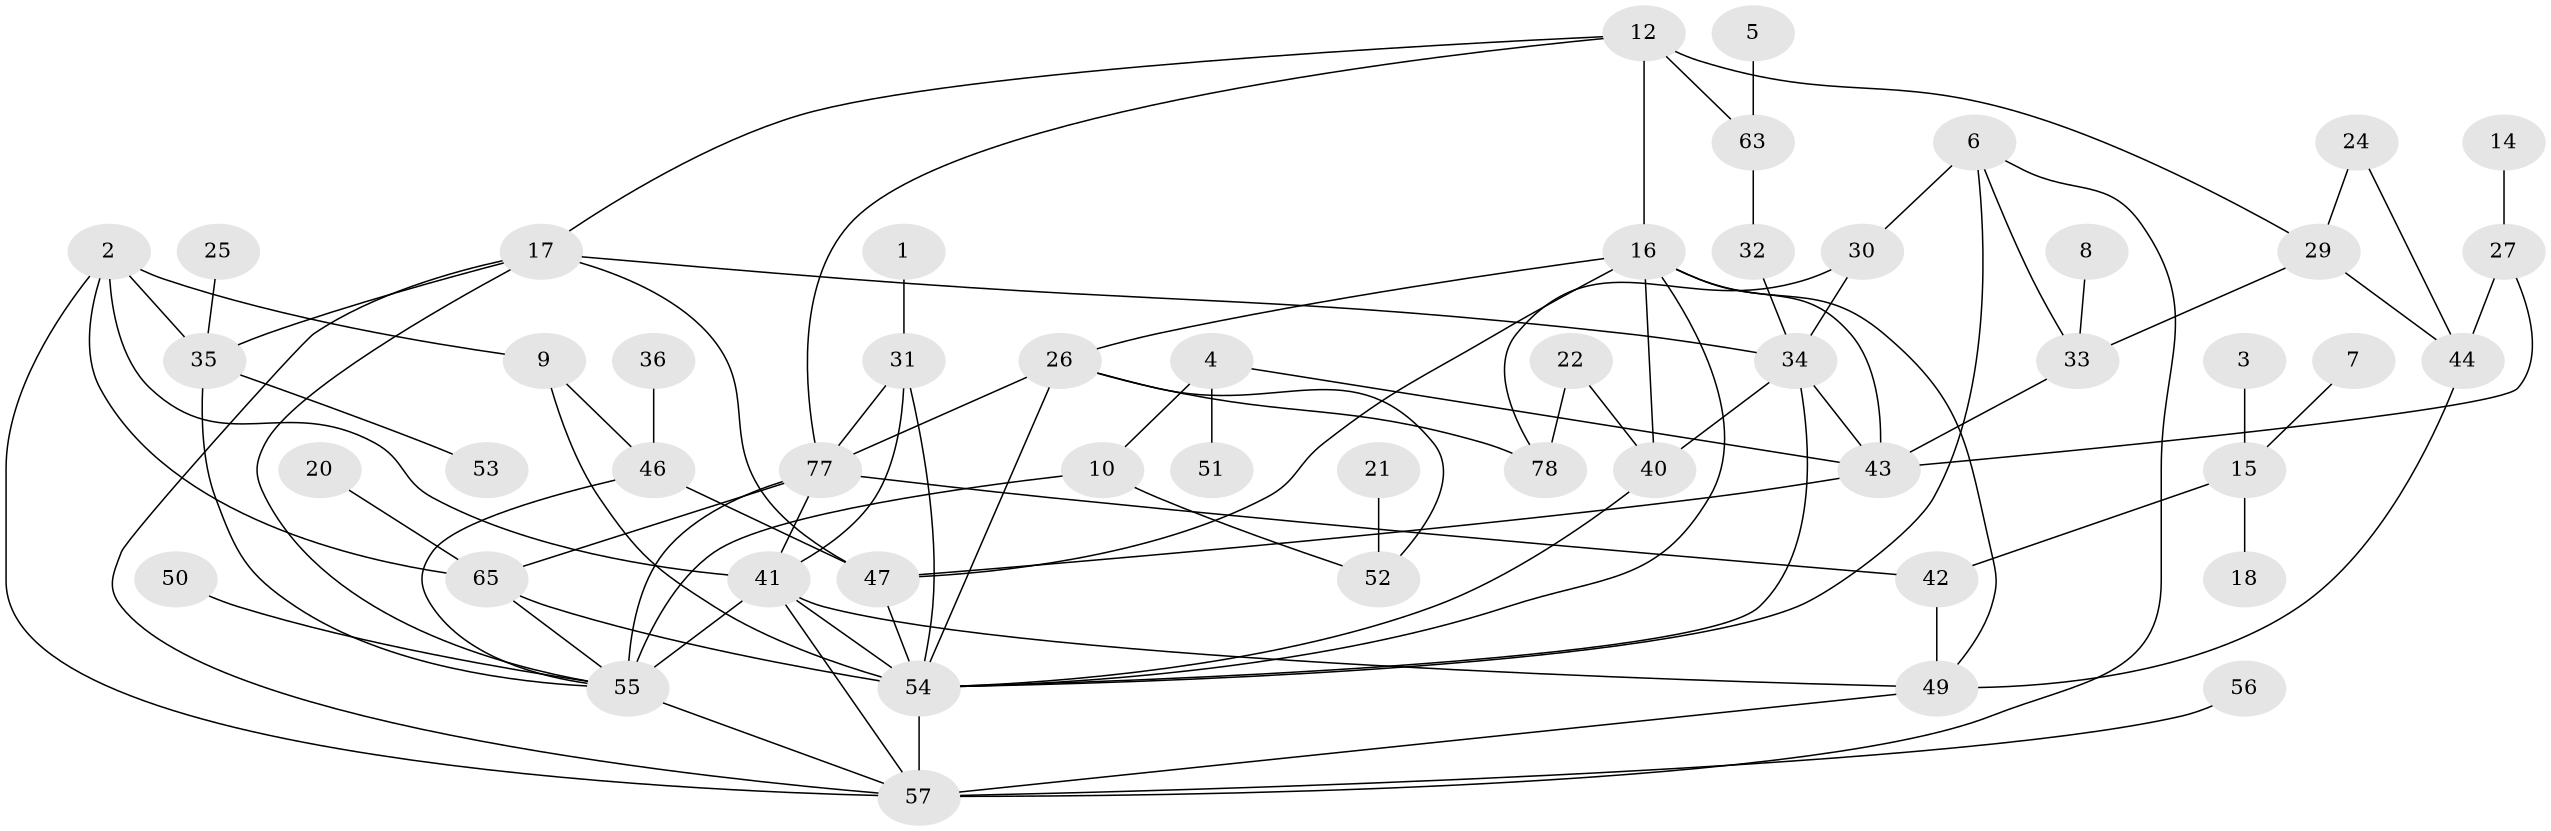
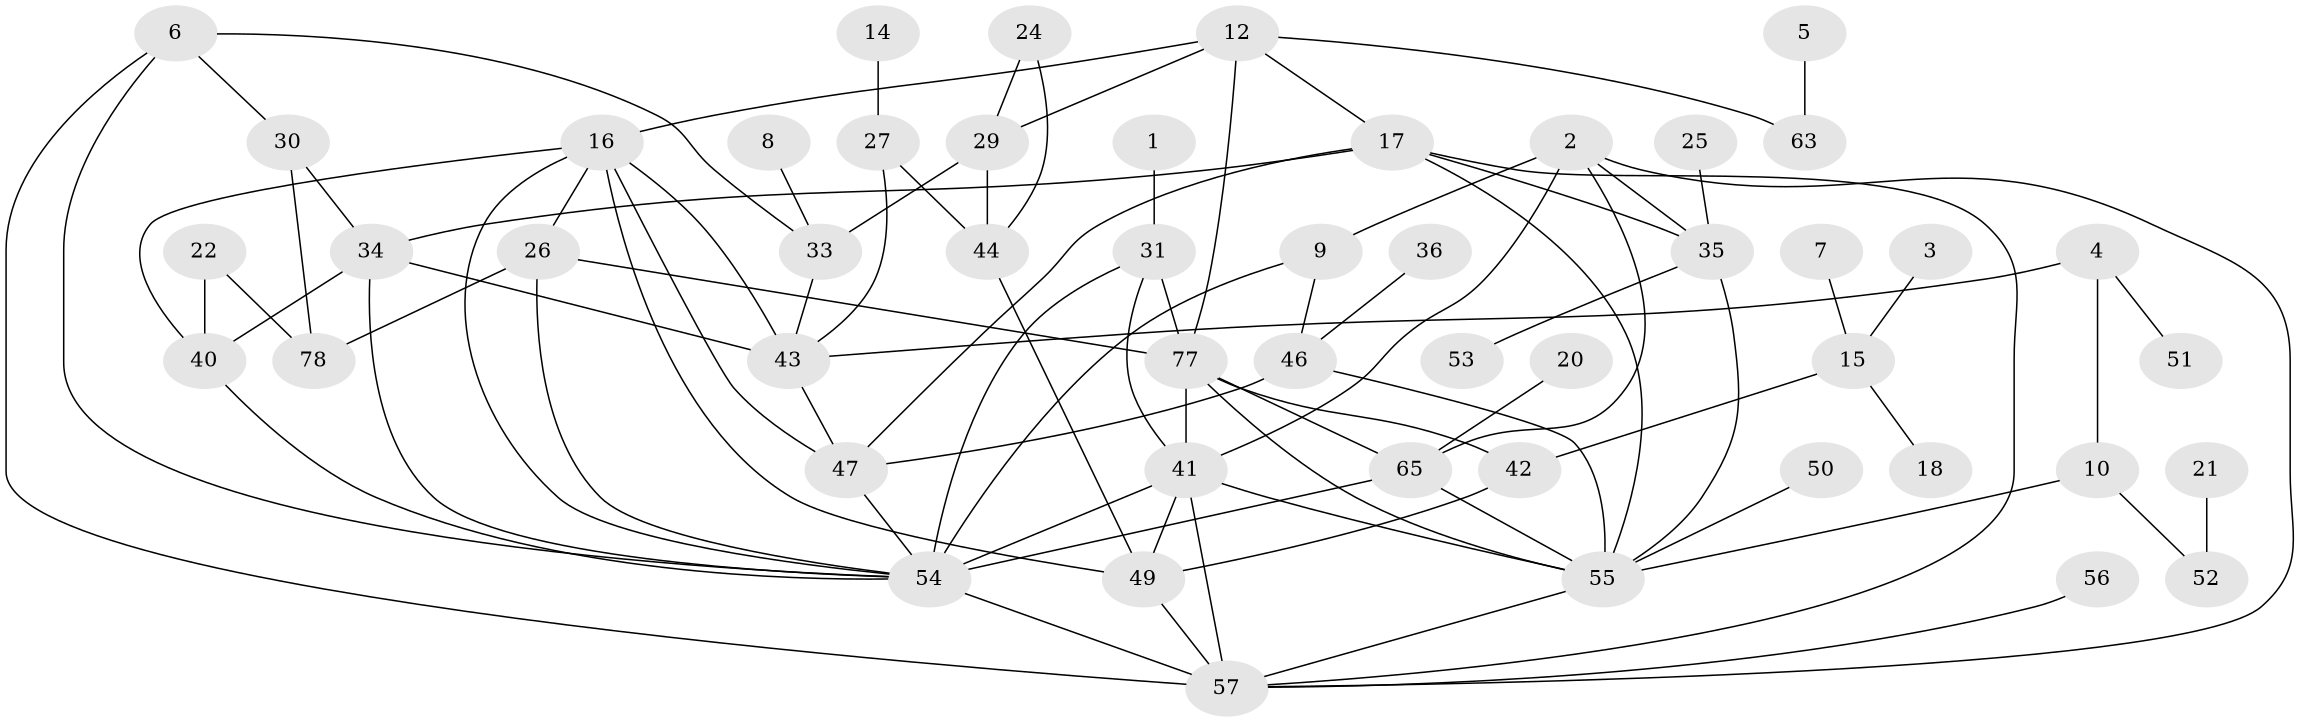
  graph {
    node [color=gray90 style=filled]
    edge [weight=1.0]
    1
    31
    41
    54
    n5 [label=77]
    2
    9
    35
    n9 [label=65]
    57
    46
    55
    53
    49
    3
    15
    18
    42
    4
    10
    43
    51
    52
    47
    n25 [label=63]
    5
-   32
    6
    30
    33
    34
    n32 [label=78]
    7
    8
    12
    16
    17
    29
    26
    40
    44
    14
    27
    20
    21
    22
    24
    25
    36
    50
    56
    1 -- 31
    31 -- 41
    31 -- 54
    31 -- n5
    41 -- 54
    41 -- 57
    41 -- 55
    41 -- 49
    54 -- 57 [weight=3.0]
    n5 -- 41
    n5 -- n9
    n5 -- 55
    n5 -- 42
    2 -- 41
    2 -- 9
    2 -- 35
    2 -- n9
    2 -- 57
    9 -- 54
    9 -- 46 [weight=2.0]
    35 -- 55
    35 -- 53
    n9 -- 54
    n9 -- 55
    46 -- 55
    46 -- 47
    55 -- 57 [weight=2.0]
    49 -- 57
    3 -- 15
    15 -- 18
    15 -- 42 [weight=2.0]
    42 -- 49
    4 -- 10
    4 -- 43 [weight=2.0]
    4 -- 51
    10 -- 55 [weight=2.0]
    10 -- 52
    43 -- 47
    47 -- 54
-   n25 -- 32
    5 -- n25
-   32 -- 34
    6 -- 54
    6 -- 57
    6 -- 30
    6 -- 33
    30 -- 34
    30 -- n32
    33 -- 43
    34 -- 54
    34 -- 43
    34 -- 40
    7 -- 15
    8 -- 33
    12 -- n5
    12 -- n25
    12 -- 16
    12 -- 17
    12 -- 29
    16 -- 54
    16 -- 49
    16 -- 43
    16 -- 47
    16 -- 26
    16 -- 40
    17 -- 35
    17 -- 57
    17 -- 55
    17 -- 47
    17 -- 34
    29 -- 33
    29 -- 44
    26 -- 54
    26 -- n5 [weight=2.0]
-   26 -- 52
    26 -- n32
    40 -- 54
    44 -- 49
    14 -- 27
    27 -- 43
    27 -- 44
    20 -- n9
    21 -- 52
    22 -- n32
    22 -- 40
    24 -- 29
    24 -- 44
    25 -- 35
    36 -- 46 [weight=2.0]
    50 -- 55
    56 -- 57
  }
